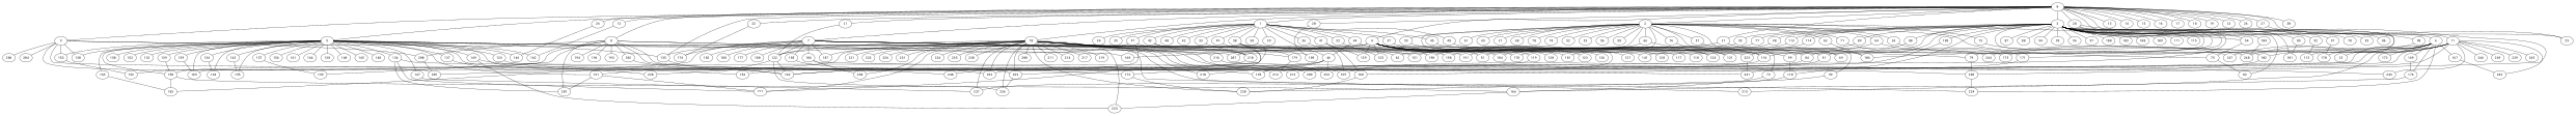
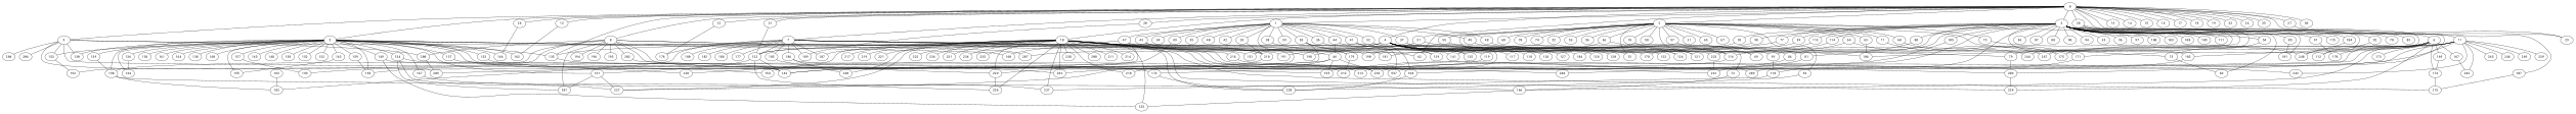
  graph {
    fontname="Roboto Mono"
    node [fontname="Roboto Mono"]
    edge [fontname="Roboto Mono"]
    0
    1
    2
    3
    4
    5
    6
    7
    8
    9
    10
    11
    12
    13
    14
    15
    16
    17
    18
    19
    20
    21
    22
    23
    24
    25
    26
    27
    28
    29
    30
    31
    135
    32
    34
    35
    36
    37
    38
    33
    40
    41
    42
    39
    44
    45
    46
    47
    48
    43
    50
    49
    51
    52
    53
    54
    55
    56
    57
    58
    59
    60
    61
    62
    63
    64
    65
    66
    67
    68
    69
    70
    71
    72
    73
    74
    75
    76
    77
    78
    79
    80
    81
    82
    83
    84
    85
    86
    87
    88
    89
    90
    91
    92
    93
    94
    95
    96
    97
    98
    99
    100
    101
    102
    103
    104
    105
    106
+   107
    108
    109
    110
    111
    112
    113
    114
    115
    233
    128
    129
    116
    117
    118
    119
    120
    121
    122
    123
    124
    125
    126
    127
    160
    195
    130
    131
    132
    133
    134
    136
    137
    138
    139
    140
    141
    142
    143
    144
    145
    146
    147
    148
    149
    150
    151
    152
    153
    154
    155
    156
    157
    158
    159
    161
    162
    163
    164
    165
    166
    167
    168
    169
    170
    171
    172
    173
    174
    175
    224
    176
    177
    178
    179
    180
    181
    182
    183
    184
    185
    186
    187
    188
    189
    190
    192
    194
    196
    n198 [label=597]
    198
    193
    200
    201
    202
    199
    191
    203
    204
    205
    206
    207
    208
    209
    210
    211
    212
    213
    214
    215
    216
    217
    218
    219
    220
    221
    222
    223
    225
    226
    227
    228
    229
    230
    231
    232
    234
    235
    236
    237
    238
    239
    240
    241
    242
    243
    244
    245
    246
    247
    248
    249
    0 -- 1
    0 -- 2
    0 -- 3
    0 -- 4
    0 -- 5
    0 -- 6
    0 -- 7
    0 -- 8
    0 -- 9
    0 -- 10
    0 -- 11
    0 -- 12
    0 -- 13
    0 -- 14
    0 -- 15
    0 -- 16
    0 -- 17
    0 -- 18
    0 -- 19
    0 -- 20
    0 -- 21
    0 -- 22
    0 -- 23
    0 -- 24
-   90 -- 25
+   0 -- 25
    0 -- 26
    0 -- 27
    0 -- 28
    0 -- 29
    0 -- 30
    0 -- 31
    0 -- 135
    1 -- 32
    1 -- 34
    1 -- 35
    1 -- 36
    1 -- 37
    1 -- 38
    1 -- 33
    1 -- 40
    1 -- 41
    1 -- 42
    1 -- 39
    1 -- 44
    1 -- 45
    1 -- 46
    1 -- 47
    1 -- 48
    1 -- 43
    1 -- 50
    1 -- 49
    2 -- 51
    2 -- 52
    2 -- 53
    2 -- 54
    2 -- 55
    2 -- 56
    2 -- 57
    2 -- 58
    2 -- 59
    2 -- 60
    2 -- 61
    2 -- 62
    2 -- 63
    2 -- 64
    2 -- 65
    2 -- 66
    2 -- 67
    2 -- 68
    2 -- 69
    2 -- 70
    2 -- 71
    2 -- 72
    2 -- 73
    2 -- 74
    2 -- 75
    2 -- 76
    3 -- 77
    3 -- 78
    3 -- 79
    3 -- 80
    3 -- 81
    3 -- 82
    3 -- 83
    3 -- 84
    3 -- 85
    3 -- 86
    3 -- 87
    3 -- 88
    3 -- 89
    3 -- 90
    3 -- 91
    3 -- 92
    3 -- 93
    3 -- 94
    3 -- 95
    3 -- 96
    3 -- 97
    3 -- 98
    3 -- 99
    3 -- 100
    3 -- 101
    3 -- 102
    3 -- 103
    3 -- 104
    3 -- 105
    3 -- 106
+   3 -- 107
    3 -- 108
    3 -- 109
    3 -- 110
    3 -- 111
    3 -- 112
    3 -- 113
    3 -- 114
    3 -- 115
    3 -- 233
    4 -- 128
    4 -- 129
    4 -- 116
    4 -- 117
    4 -- 118
    4 -- 119
    4 -- 120
    4 -- 121
    4 -- 122
    4 -- 123
    4 -- 124
    4 -- 125
    4 -- 126
    4 -- 127
    4 -- 160
    4 -- 195
    5 -- 135
    5 -- 160
    5 -- 130
    5 -- 131
    5 -- 132
    5 -- 133
    5 -- 134
    5 -- 136
    5 -- 137
    5 -- 138
    5 -- 139
    5 -- 140
    5 -- 141
    5 -- 142
    5 -- 143
    5 -- 144
    5 -- 145
    5 -- 146
    5 -- 147
    5 -- 148
    5 -- 149
    5 -- 150
    5 -- 151
    5 -- 152
    5 -- 153
    5 -- 154
    5 -- 155
    5 -- 156
    5 -- 157
    5 -- 158
    5 -- 159
    5 -- 161
    5 -- 162
-   5 -- 163
    5 -- 164
    5 -- 165
    6 -- 166
    6 -- 167
    6 -- 168
    6 -- 169
    6 -- 170
    6 -- 171
    6 -- 172
    6 -- 173
    6 -- 174
    6 -- 175
    6 -- 224
    7 -- 122
    7 -- 176
    7 -- 177
    7 -- 178
    7 -- 179
    7 -- 180
    7 -- 181
    7 -- 182
    7 -- 183
    7 -- 184
    7 -- 185
    7 -- 186
    7 -- 187
    7 -- 188
    7 -- 189
    7 -- 190
    8 -- 195
    8 -- 192
    8 -- 194
    8 -- 196
    8 -- n198
    8 -- 198
    8 -- 193
    8 -- 200
    8 -- 201
    8 -- 202
    8 -- 199
    8 -- 191
    9 -- 130
    9 -- 153
    9 -- 200
    9 -- 203
    9 -- 204
    9 -- 205
    9 -- 206
    9 -- 207
    10 -- 233
    10 -- 122
    10 -- 224
    10 -- 187
    10 -- 208
    10 -- 209
    10 -- 210
    10 -- 211
    10 -- 212
    10 -- 213
    10 -- 214
    10 -- 215
    10 -- 216
    10 -- 217
    10 -- 218
    10 -- 219
    10 -- 220
    10 -- 221
    10 -- 222
    10 -- 223
    10 -- 225
    10 -- 226
    10 -- 227
    10 -- 228
    10 -- 229
    10 -- 230
    10 -- 231
    10 -- 232
    10 -- 234
    10 -- 235
    10 -- 236
    10 -- 237
    10 -- 238
    11 -- 102
    11 -- 239
    11 -- 240
    11 -- 241
    11 -- 242
    11 -- 243
    11 -- 244
    11 -- 245
    11 -- 246
    11 -- 247
    11 -- 248
    11 -- 249
    12 -- 162
    20 -- 189
    21 -- 122
    22 -- 176
    26 -- 146
    27 -- 29
    28 -- 54
    28 -- 141
    28 -- 203
    31 -- 106
    31 -- 207
    135 -- 142
    32 -- 125
    36 -- n198
    37 -- 84
    38 -- 99
    33 -- 210
    41 -- 129
    41 -- 168
    44 -- 46
    44 -- 51
    45 -- 79
    46 -- 233
    46 -- 195
    46 -- 205
    46 -- 218
    47 -- 135
    47 -- 81
    47 -- 142
    48 -- 244
    43 -- 210
    43 -- 227
    50 -- 62
    50 -- 165
    50 -- 179
    49 -- 229
    54 -- 75
    55 -- 116
    57 -- 69
    59 -- 220
    60 -- 171
    63 -- 106
    64 -- 223
    64 -- 247
    66 -- 124
    66 -- 190
    71 -- 175
    72 -- 166
    73 -- 248
    75 -- 82
    76 -- 121
    77 -- 198
    79 -- 203
    80 -- 116
    81 -- 213
    84 -- 212
    85 -- 101
    89 -- 181
    91 -- 170
    92 -- 112
    93 -- 151
    98 -- 191
    99 -- 110
    102 -- n198
    104 -- 248
    105 -- 142
+   107 -- 215
    110 -- 237
    113 -- 184
    114 -- 178
    116 -- 158
    119 -- 154
    122 -- 131
    122 -- 142
    122 -- 236
    131 -- 201
    131 -- 227
    133 -- 172
    134 -- 168
    134 -- 201
    134 -- 227
    136 -- 144
    137 -- 228
    139 -- 158
    143 -- 155
    147 -- 237
    149 -- 225
    149 -- 240
    153 -- 192
    157 -- 199
    158 -- 166
    158 -- 183
    159 -- 165
    163 -- 183
    166 -- 225
    167 -- 242
    168 -- 220
    169 -- 174
    171 -- 209
    172 -- 220
    174 -- 215
    179 -- 212
    185 -- 232
    186 -- 230
    186 -- 241
    200 -- 205
    202 -- 229
    203 -- 224
    210 -- 232
    216 -- 243
    223 -- 241
    229 -- 236
  }
